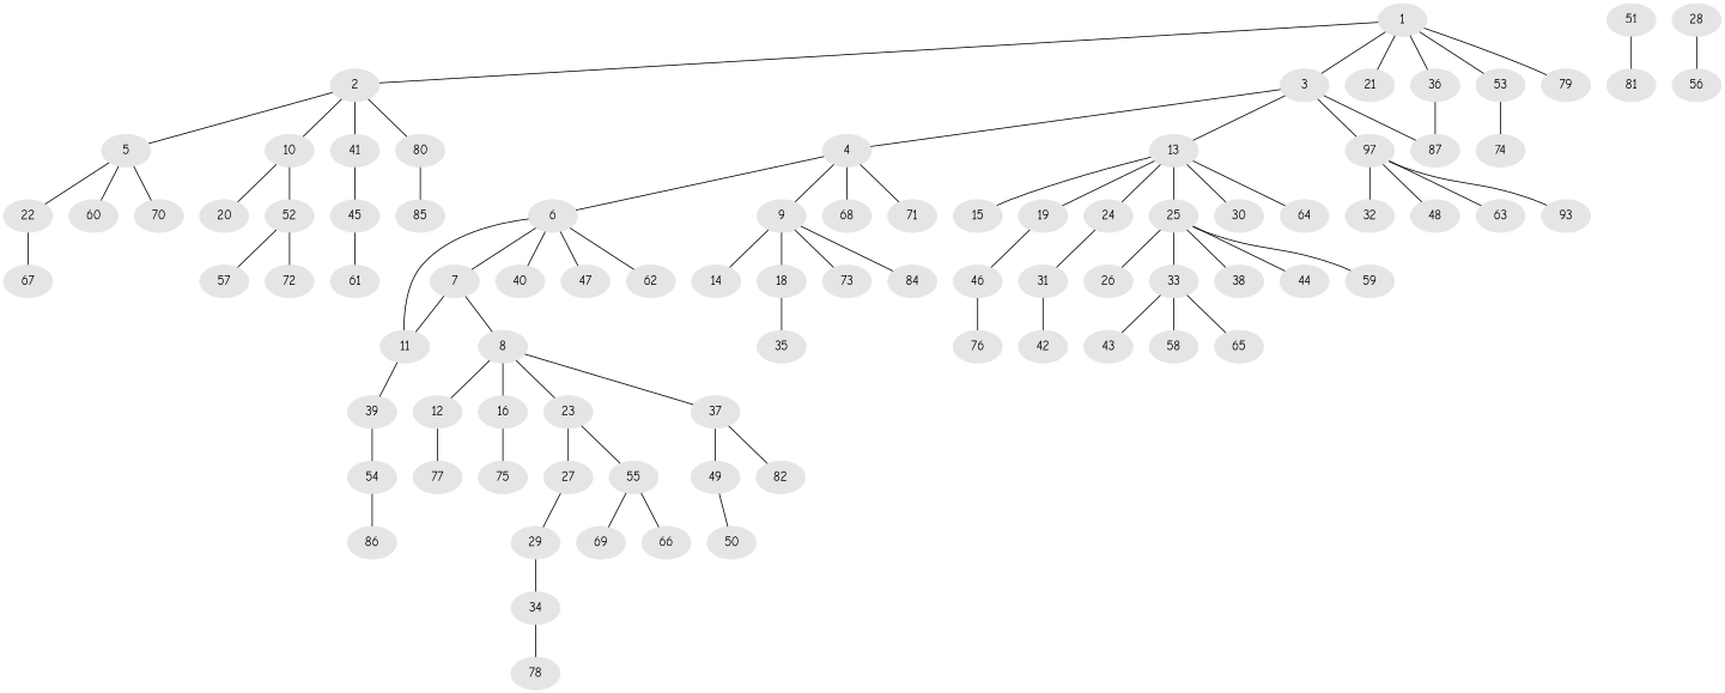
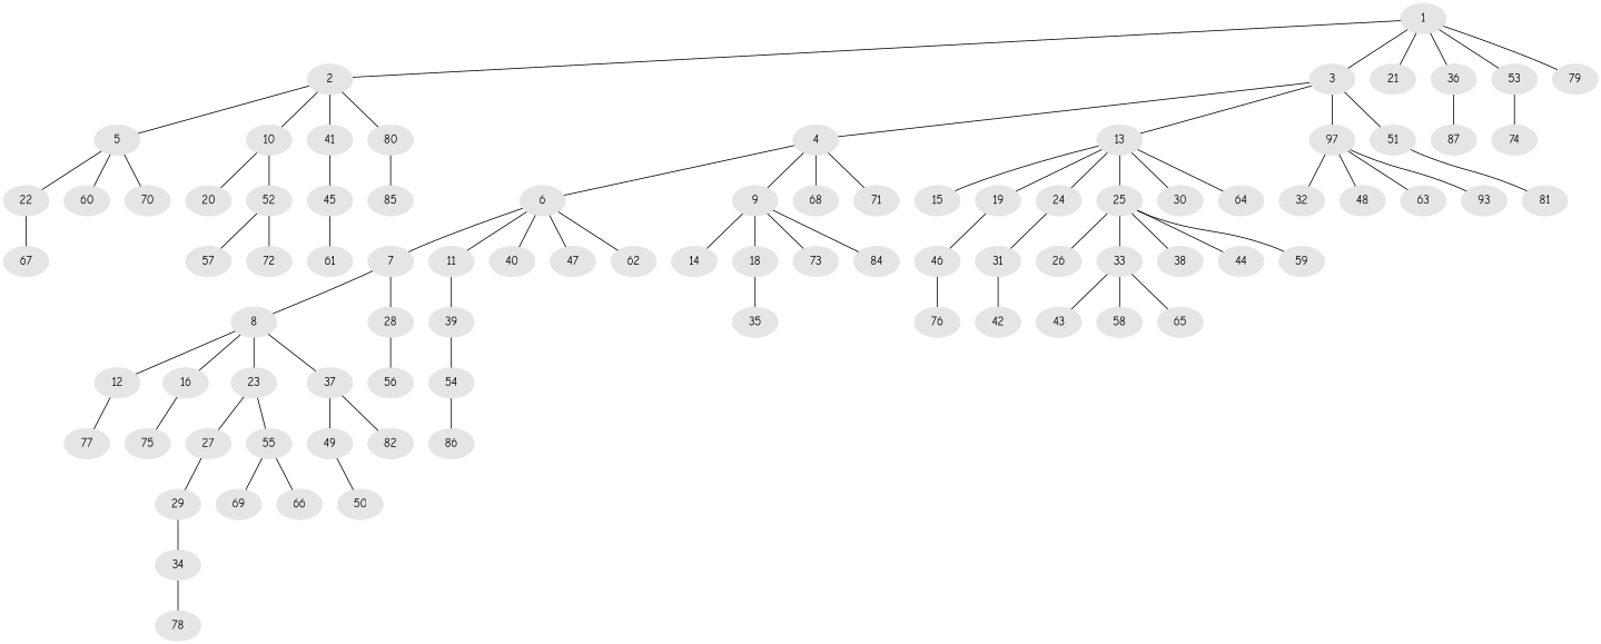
  graph {
    fontname="Comic Neue"
    node [color=gray90 fontname="Comic Neue" style=filled]
    edge [fontname="Comic Neue"]
    1
    2
    3
    21
    36
    53
    79
    5
    10
    41
    80
    4
    13
    n14 [label=97]
    51
    87
    74
    22
    60
    70
    20
    52
    45
    85
    6
    9
    68
    71
    15
    19
    24
    25
    30
    64
    32
    48
    63
    n38 [label=93]
    81
    7
    11
    40
    47
    62
    14
    18
    73
    84
    67
    8
    28
    39
    12
    16
    23
    37
    56
    77
    75
    27
    55
    49
    82
    35
    57
    72
    54
    46
    31
    26
    33
    38
    44
    59
    76
    29
    69
    66
    42
    43
    58
    65
    34
    78
    50
    86
    61
    1 -- 2
    1 -- 3
    1 -- 21
    1 -- 36
    1 -- 53
    1 -- 79
    2 -- 5
    2 -- 10
    2 -- 41
    2 -- 80
    3 -- 4
    3 -- 13
    3 -- n14
-   3 -- 87
+   3 -- 51
    36 -- 87
    53 -- 74
    5 -- 22
    5 -- 60
    5 -- 70
    10 -- 20
    10 -- 52
    41 -- 45
    80 -- 85
    4 -- 6
    4 -- 9
    4 -- 68
    4 -- 71
    13 -- 15
    13 -- 19
    13 -- 24
    13 -- 25
    13 -- 30
    13 -- 64
    n14 -- 32
    n14 -- 48
    n14 -- 63
    n14 -- n38
    51 -- 81
    22 -- 67
    52 -- 57
    52 -- 72
    45 -- 61
    6 -- 7
    6 -- 11
    6 -- 40
    6 -- 47
    6 -- 62
    9 -- 14
    9 -- 18
    9 -- 73
    9 -- 84
    19 -- 46
    24 -- 31
    25 -- 26
    25 -- 33
    25 -- 38
    25 -- 44
    25 -- 59
    7 -- 8
-   7 -- 11
+   7 -- 28
    11 -- 39
    18 -- 35
    8 -- 12
    8 -- 16
    8 -- 23
    8 -- 37
    28 -- 56
    39 -- 54
    12 -- 77
    16 -- 75
    23 -- 27
    23 -- 55
    37 -- 49
    37 -- 82
    27 -- 29
    55 -- 69
    55 -- 66
    49 -- 50
    54 -- 86
    46 -- 76
    31 -- 42
    33 -- 43
    33 -- 58
    33 -- 65
    29 -- 34
    34 -- 78
  }
